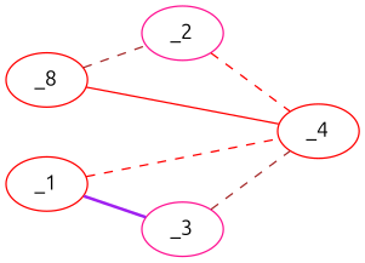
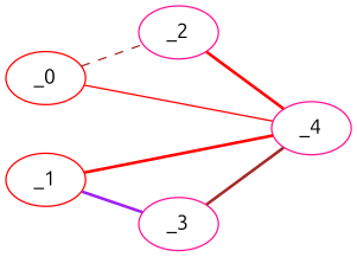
  graph {
    fontname=Ubuntu
    rankdir=LR
    node [color=deeppink fontname=Ubuntu]
    edge [color=red fontname=Ubuntu style=bold]
-   _0 [color=red x=0.299597 y=2.77663 label=_8]
+   _0 [color=red x=0.299597 y=2.77663]
    _2 [x=0.564401 y=0.585041]
-   _4 [color=red x=1.22993 y=0.702919]
+   _4 [x=1.22993 y=0.702919]
    _1 [color=red x=1.9096 y=2.77856]
    _3 [x=0.569096 y=1.76327]
    _0 -- _2 [color=brown style=dashed]
    _0 -- _4 [style=solid]
-   _2 -- _4 [style=dashed]
-   _1 -- _4 [style=dashed]
+   _2 -- _4
+   _1 -- _4
    _1 -- _3 [color=purple]
-   _3 -- _4 [color=brown style=dashed]
+   _3 -- _4 [color=brown]
  }
